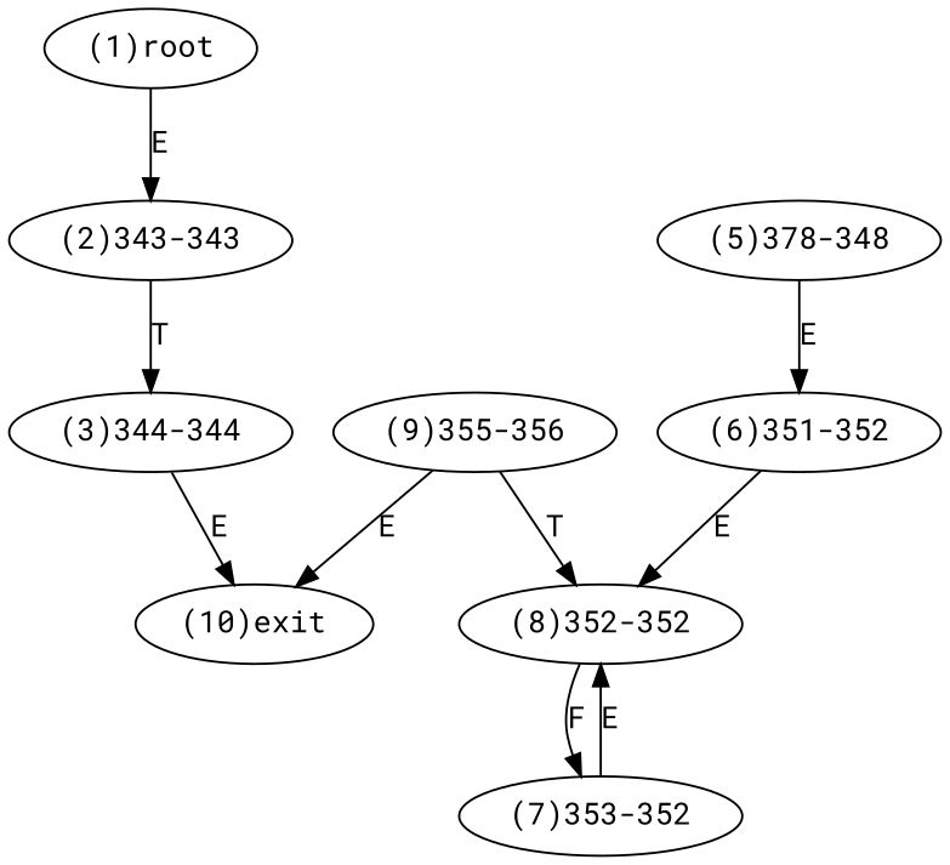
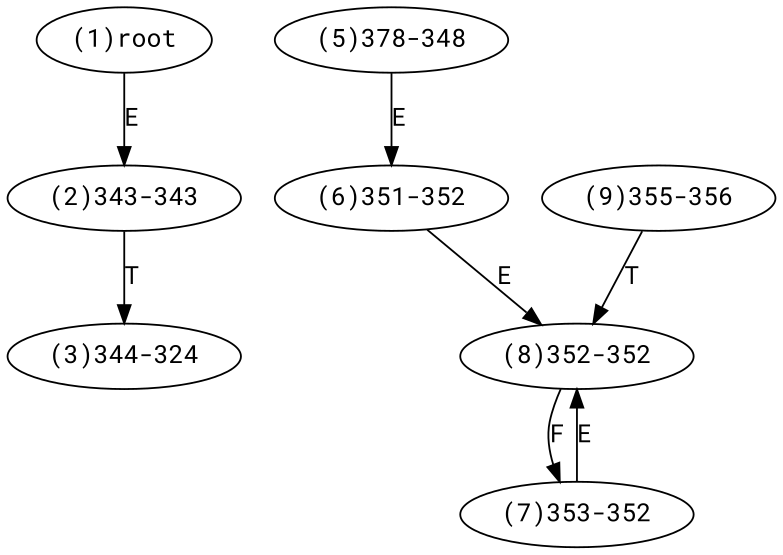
  digraph {
    fontname="Roboto Mono"
    node [fontname="Roboto Mono"]
    edge [fontname="Roboto Mono"]
    n1 [label="(1)root"]
    n2 [label="(2)343-343"]
-   n3 [label="(3)344-344"]
-   n4 [label="(10)exit"]
+   n3 [label="(3)344-324"]
    n5 [label="(5)378-348"]
    n6 [label="(6)351-352"]
    n7 [label="(8)352-352"]
    n8 [label="(7)353-352"]
    n9 [label="(9)355-356"]
    n1 -> n2 [label=E]
    n2 -> n3 [label=T]
-   n3 -> n4 [label=E]
    n5 -> n6 [label=E]
    n6 -> n7 [label=E]
    n7 -> n8 [label=F]
    n8 -> n7 [label=E]
-   n9 -> n4 [label=E]
    n9 -> n7 [label=T]
  }
